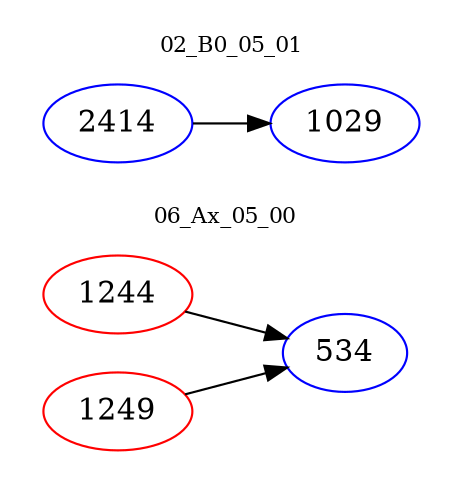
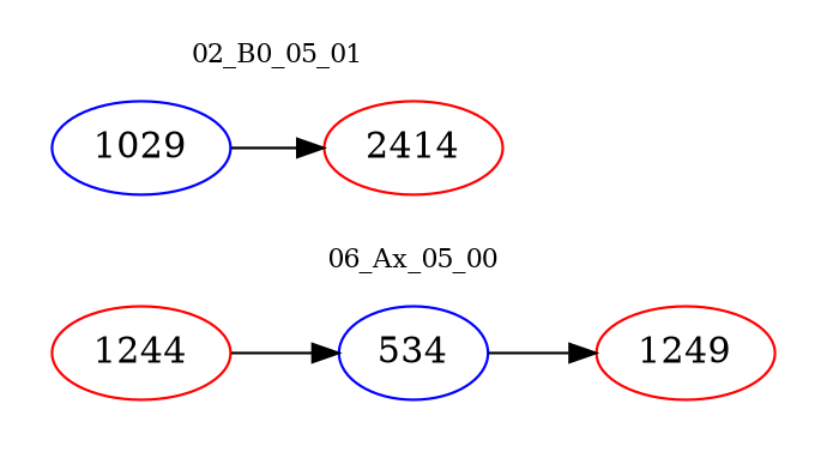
  digraph {
    rankdir=LR
    node [color=red]
    edge [color=black]
    n1 [color=blue label=534]
    n2 [label=1244]
    n3 [label=1249]
    n4 [color=blue label=1029]
-   n5 [color=blue label=2414]
+   n5 [label=2414]
    subgraph cluster_1 {
      color=white
      fontsize=10
      label="06_Ax_05_00"
      n1
      n2
      n3
    }
    subgraph cluster_2 {
      color=white
      fontsize=10
      label="02_B0_05_01"
      n4
      n5
    }
-   n3 -> n1
+   n1 -> n3
    n2 -> n1
-   n5 -> n4
+   n4 -> n5
  }
